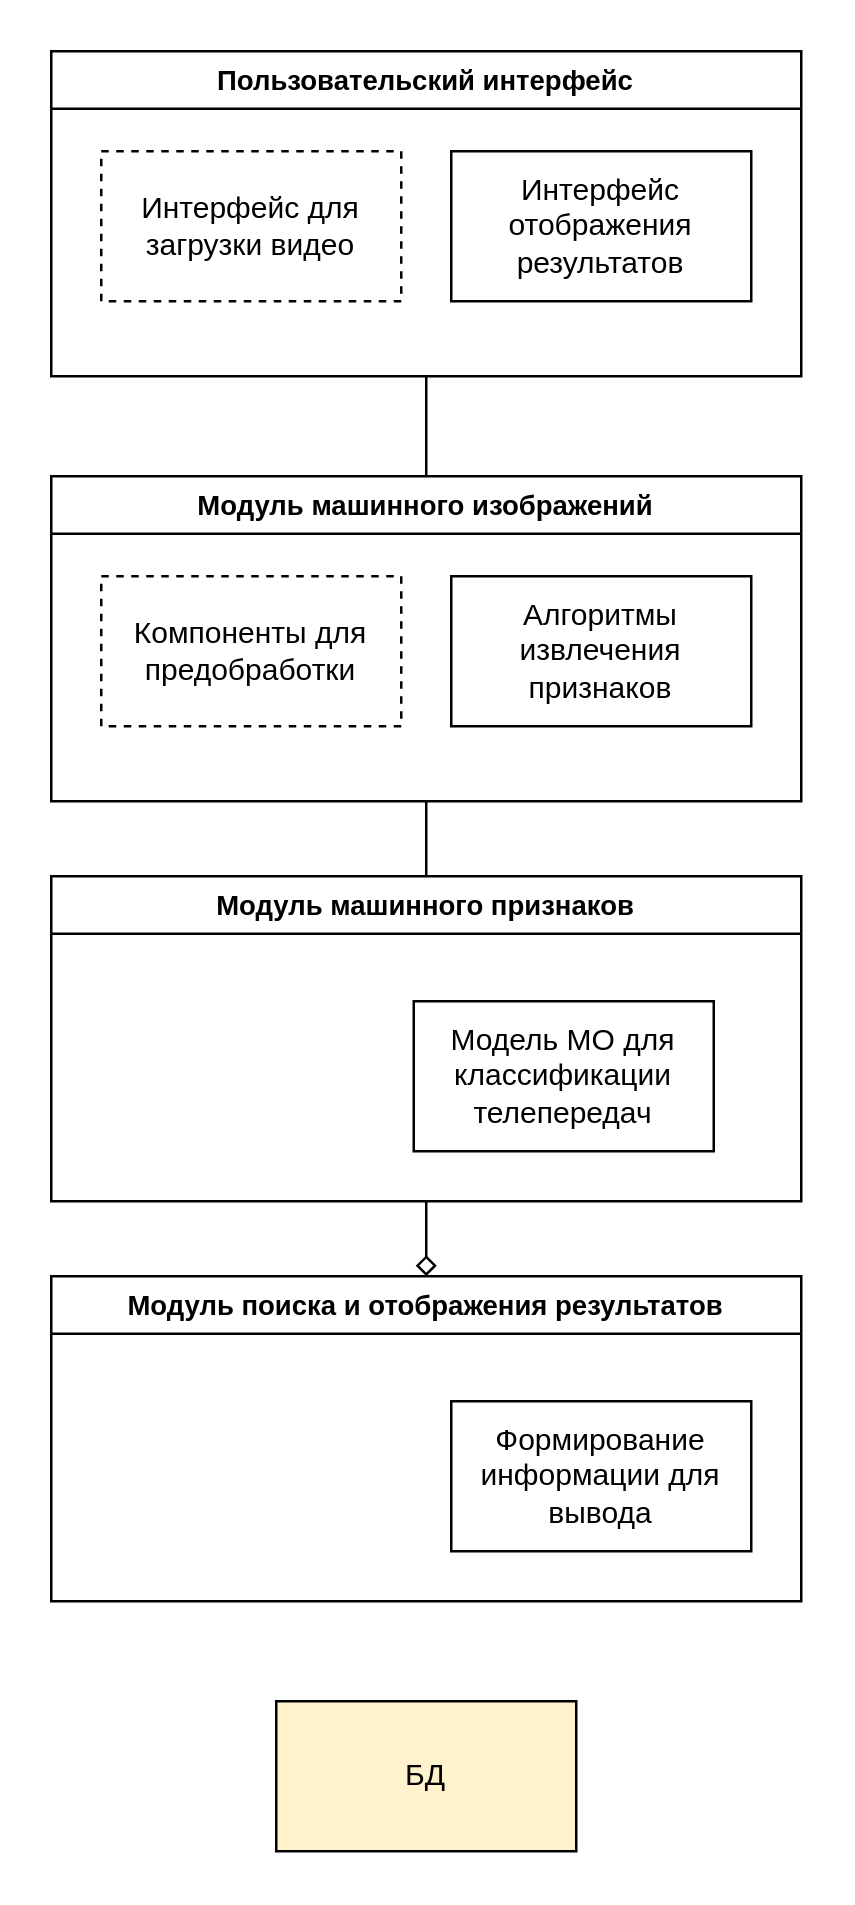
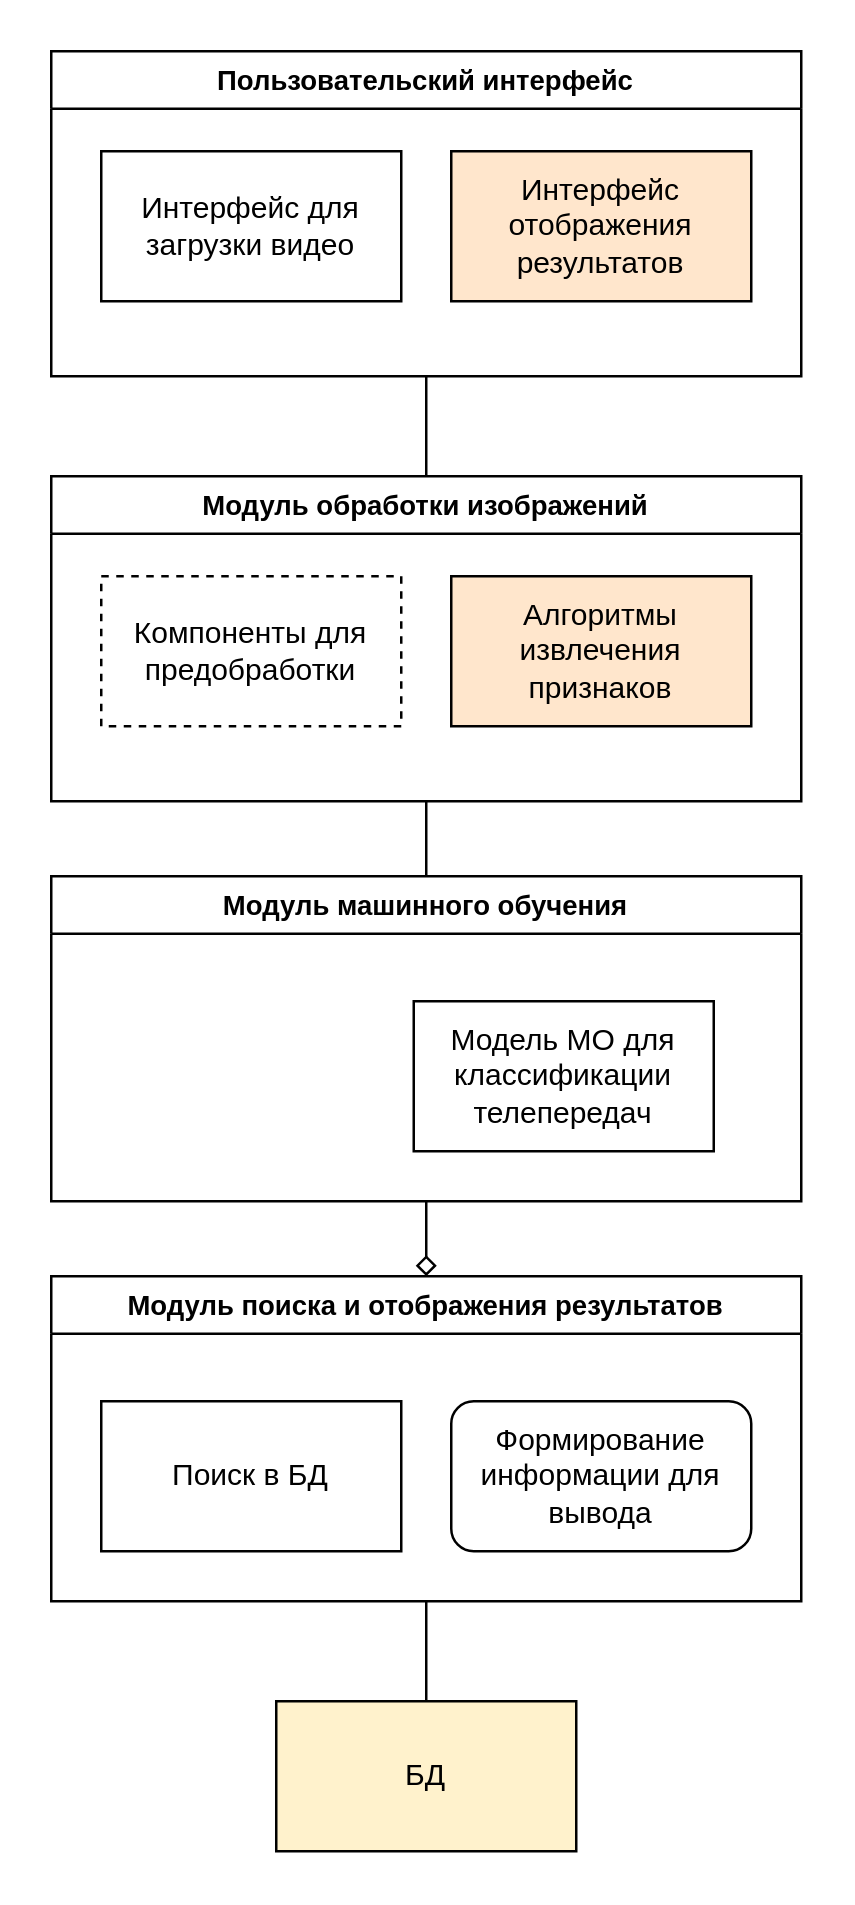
  <mxCell id="0" />
  <mxCell id="1" parent="0" />
  <mxCell id="2" style="edgeStyle=orthogonalEdgeStyle;rounded=0;orthogonalLoop=1;jettySize=auto;html=1;strokeColor=default;align=center;verticalAlign=middle;fontFamily=Helvetica;fontSize=11;fontColor=default;labelBackgroundColor=default;endArrow=none;endFill=0;" parent="1" source="3" target="7" edge="1"><mxGeometry relative="1" as="geometry" /></mxCell>
  <mxCell id="3" value="Пользовательский интерфейс" style="swimlane;whiteSpace=wrap;html=1;fontFamily=Helvetica;fontSize=11;fontColor=default;labelBackgroundColor=default;" parent="1" vertex="1"><mxGeometry x="20" y="20" width="300" height="130" as="geometry" /></mxCell>
- <mxCell id="4" value="Интерфейс для загрузки видео" style="rounded=0;whiteSpace=wrap;html=1;dashed=1;" parent="3" vertex="1"><mxGeometry x="20" y="40" width="120" height="60" as="geometry" /></mxCell>
- <mxCell id="5" value="Интерфейс отображения результатов" style="rounded=0;whiteSpace=wrap;html=1;" parent="3" vertex="1"><mxGeometry x="160" y="40" width="120" height="60" as="geometry" /></mxCell>
+ <mxCell id="4" value="Интерфейс для загрузки видео" style="rounded=0;whiteSpace=wrap;html=1;" parent="3" vertex="1"><mxGeometry x="20" y="40" width="120" height="60" as="geometry" /></mxCell>
+ <mxCell id="5" value="Интерфейс отображения результатов" style="rounded=0;whiteSpace=wrap;html=1;fillColor=#ffe6cc;" parent="3" vertex="1"><mxGeometry x="160" y="40" width="120" height="60" as="geometry" /></mxCell>
  <mxCell id="6" style="edgeStyle=orthogonalEdgeStyle;rounded=0;orthogonalLoop=1;jettySize=auto;html=1;strokeColor=default;align=center;verticalAlign=middle;fontFamily=Helvetica;fontSize=11;fontColor=default;labelBackgroundColor=default;endArrow=none;endFill=0;" parent="1" source="7" target="11" edge="1"><mxGeometry relative="1" as="geometry" /></mxCell>
- <mxCell id="7" value="Модуль машинного изображений" style="swimlane;whiteSpace=wrap;html=1;fontFamily=Helvetica;fontSize=11;fontColor=default;labelBackgroundColor=default;" parent="1" vertex="1"><mxGeometry x="20" y="190" width="300" height="130" as="geometry" /></mxCell>
+ <mxCell id="7" value="Модуль обработки изображений" style="swimlane;whiteSpace=wrap;html=1;fontFamily=Helvetica;fontSize=11;fontColor=default;labelBackgroundColor=default;" parent="1" vertex="1"><mxGeometry x="20" y="190" width="300" height="130" as="geometry" /></mxCell>
  <mxCell id="8" value="Компоненты для предобработки" style="rounded=0;whiteSpace=wrap;html=1;dashed=1;" parent="7" vertex="1"><mxGeometry x="20" y="40" width="120" height="60" as="geometry" /></mxCell>
- <mxCell id="9" value="Алгоритмы извлечения признаков" style="rounded=0;whiteSpace=wrap;html=1;" parent="7" vertex="1"><mxGeometry x="160" y="40" width="120" height="60" as="geometry" /></mxCell>
+ <mxCell id="9" value="Алгоритмы извлечения признаков" style="rounded=0;whiteSpace=wrap;html=1;fillColor=#ffe6cc;" parent="7" vertex="1"><mxGeometry x="160" y="40" width="120" height="60" as="geometry" /></mxCell>
  <mxCell id="10" style="edgeStyle=orthogonalEdgeStyle;rounded=0;orthogonalLoop=1;jettySize=auto;html=1;strokeColor=default;align=center;verticalAlign=middle;fontFamily=Helvetica;fontSize=11;fontColor=default;labelBackgroundColor=default;endArrow=diamond;endFill=0;" parent="1" source="11" target="14" edge="1"><mxGeometry relative="1" as="geometry" /></mxCell>
- <mxCell id="11" value="Модуль машинного признаков" style="swimlane;whiteSpace=wrap;html=1;fontFamily=Helvetica;fontSize=11;fontColor=default;labelBackgroundColor=default;" parent="1" vertex="1"><mxGeometry x="20" y="350" width="300" height="130" as="geometry" /></mxCell>
+ <mxCell id="11" value="Модуль машинного обучения" style="swimlane;whiteSpace=wrap;html=1;fontFamily=Helvetica;fontSize=11;fontColor=default;labelBackgroundColor=default;" parent="1" vertex="1"><mxGeometry x="20" y="350" width="300" height="130" as="geometry" /></mxCell>
  <mxCell id="12" value="Модель МО для классификации телепередач" style="rounded=0;whiteSpace=wrap;html=1;" parent="11" vertex="1"><mxGeometry x="145" y="50" width="120" height="60" as="geometry" /></mxCell>
+ <mxCell id="13" style="edgeStyle=orthogonalEdgeStyle;rounded=0;orthogonalLoop=1;jettySize=auto;html=1;strokeColor=default;align=center;verticalAlign=middle;fontFamily=Helvetica;fontSize=11;fontColor=default;labelBackgroundColor=default;endArrow=none;endFill=0;" parent="1" source="14" target="17" edge="1"><mxGeometry relative="1" as="geometry" /></mxCell>
  <mxCell id="14" value="Модуль поиска и отображения результатов" style="swimlane;whiteSpace=wrap;html=1;fontFamily=Helvetica;fontSize=11;fontColor=default;labelBackgroundColor=default;" parent="1" vertex="1"><mxGeometry x="20" y="510" width="300" height="130" as="geometry" /></mxCell>
- <mxCell id="16" value="Формирование информации для вывода" style="rounded=0;whiteSpace=wrap;html=1;" parent="14" vertex="1"><mxGeometry x="160" y="50" width="120" height="60" as="geometry" /></mxCell>
+ <mxCell id="15" value="Поиск в БД" style="rounded=0;whiteSpace=wrap;html=1;" parent="14" vertex="1"><mxGeometry x="20" y="50" width="120" height="60" as="geometry" /></mxCell>
+ <mxCell id="16" value="Формирование информации для вывода" style="whiteSpace=wrap;html=1;rounded=1;" parent="14" vertex="1"><mxGeometry x="160" y="50" width="120" height="60" as="geometry" /></mxCell>
  <mxCell id="17" value="БД" style="rounded=0;whiteSpace=wrap;html=1;fillColor=#fff2cc;" parent="1" vertex="1"><mxGeometry x="110" y="680" width="120" height="60" as="geometry" /></mxCell>
